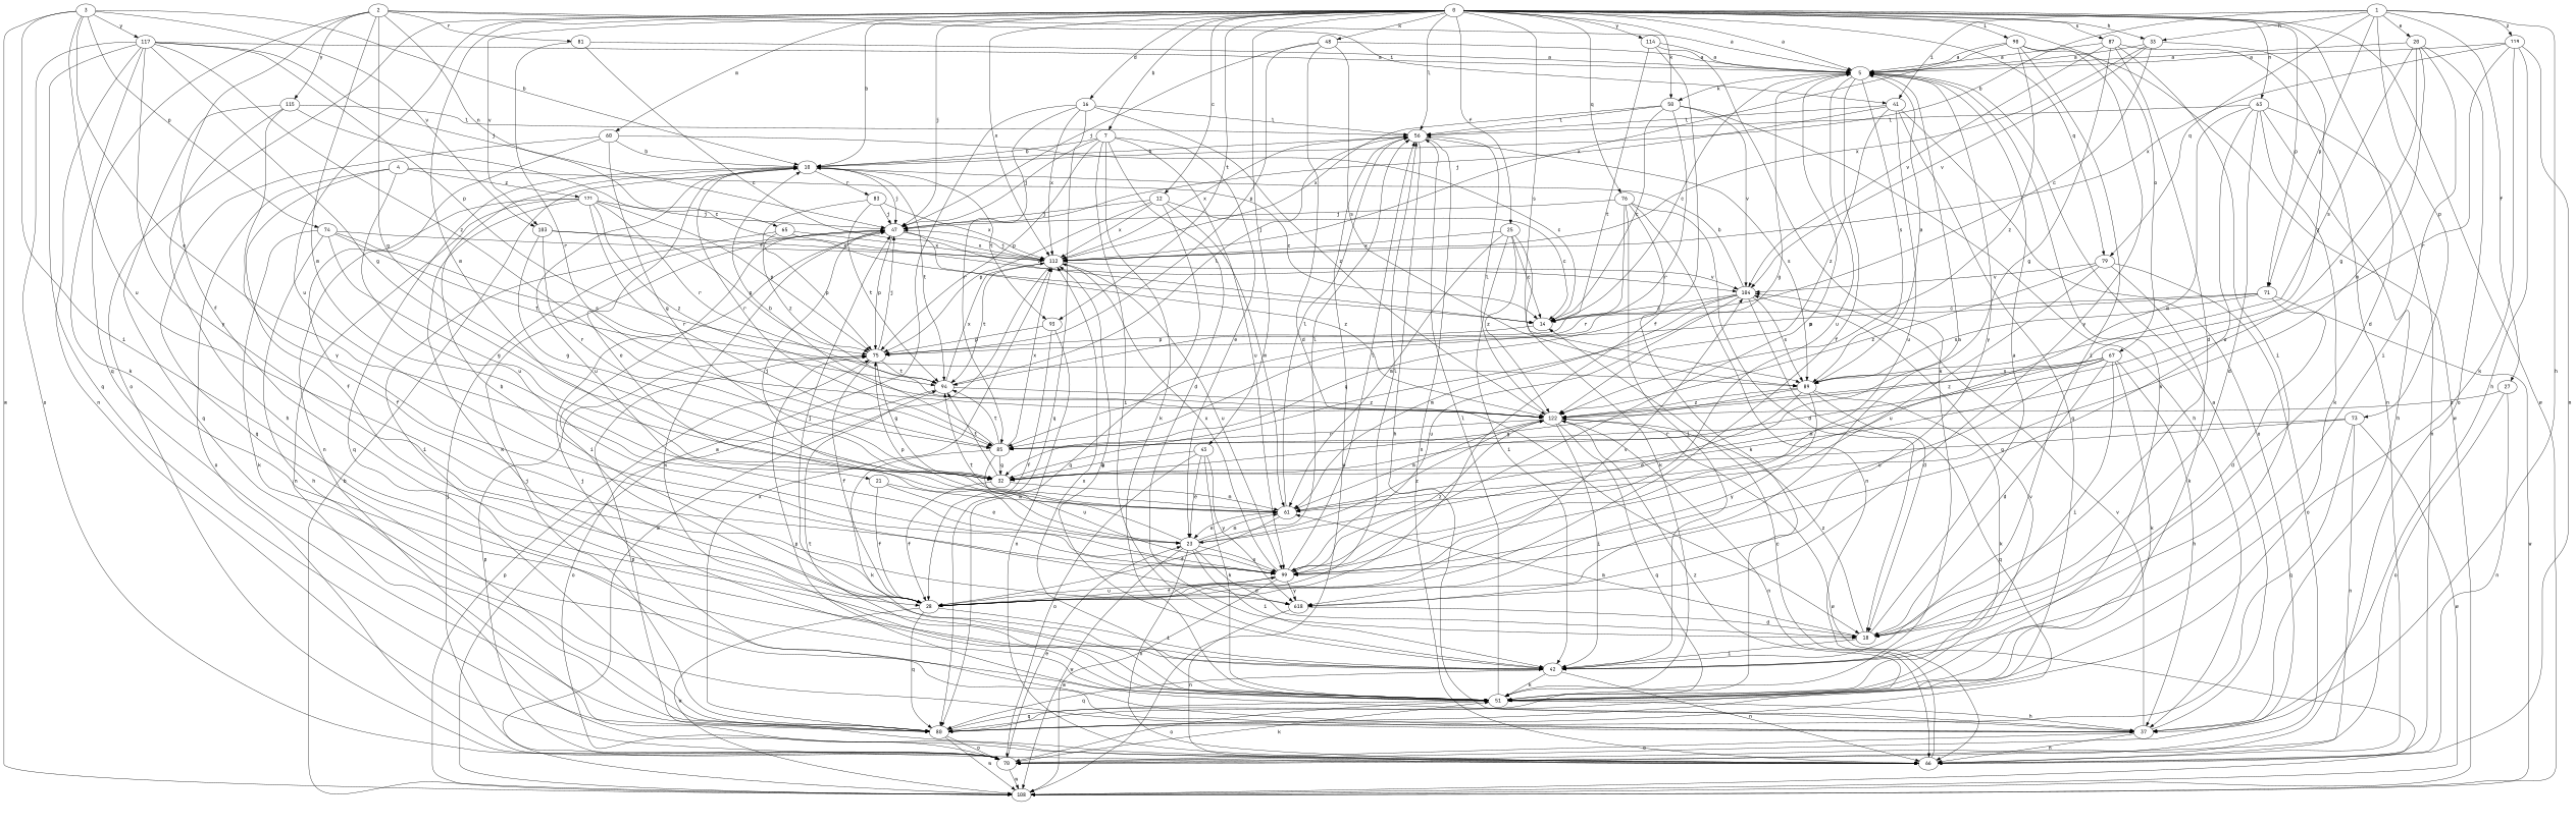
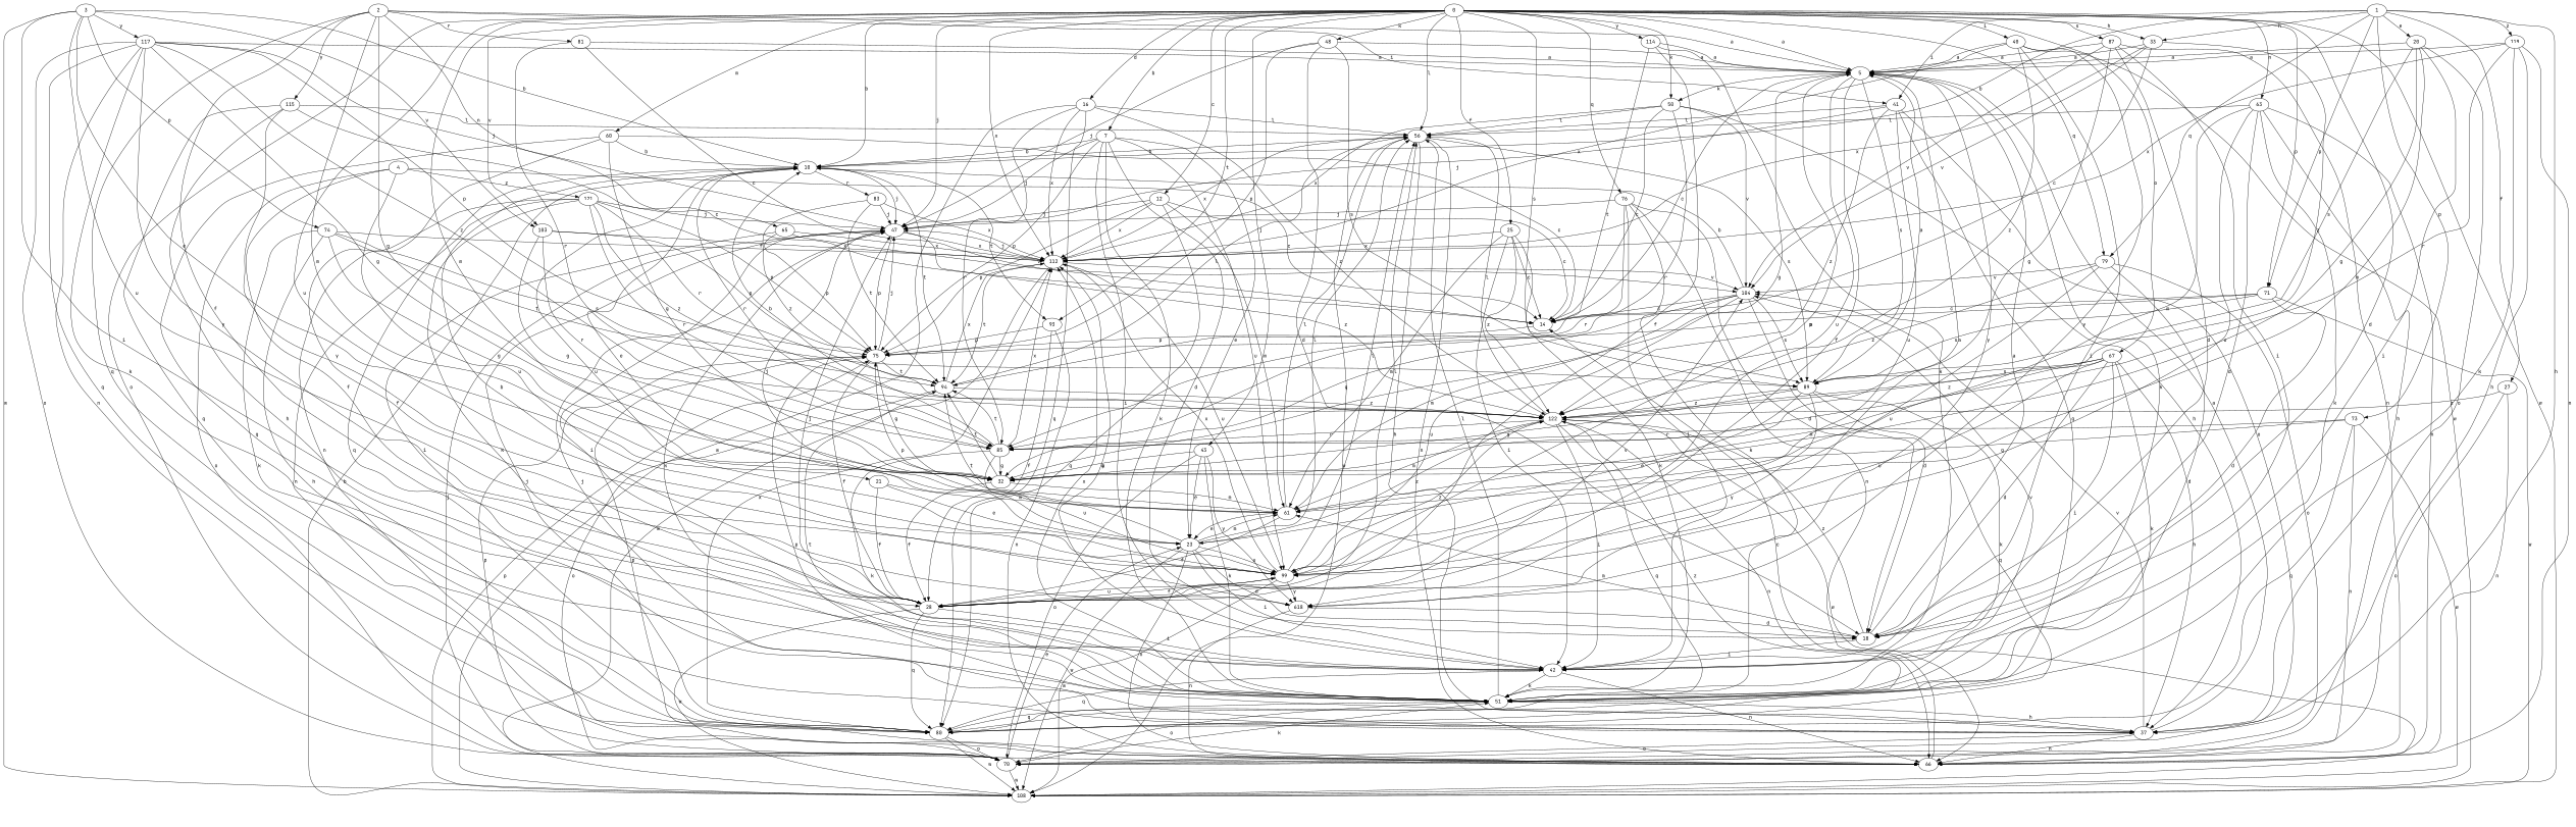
  strict digraph {
    fontname="JetBrains Mono"
    node [fontname="JetBrains Mono"]
    edge [fontname="JetBrains Mono"]
    0
    5
    7
    10
    12
    16
    18
    25
    33
-   40 [label=90]
+   40
    43
    47
    48
    50
    56
    60
    61
    63
    67
    70
    71
    76
    79
    87
    89
    93
    99
    103
    108
    112
    114
    28
    32
    14
    51
    n36 [label=618]
    42
    23
    75
    80
    83
    85
    94
    122
    104
    37
    66
    1
    20
    27
    41
    73
    119
    2
    65
    81
    115
    3
    21
    74
    117
    4
    121
    0 -> 5 [label=a]
    0 -> 7 [label=b]
    0 -> 10 [label=b]
    0 -> 12 [label=c]
    0 -> 16 [label=d]
    0 -> 18 [label=d]
    0 -> 25 [label=f]
    0 -> 33 [label=h]
    0 -> 40 [label=i]
    0 -> 43 [label=j]
    0 -> 47 [label=j]
    0 -> 48 [label=k]
    0 -> 50 [label=k]
    0 -> 56 [label=l]
    0 -> 60 [label=m]
    0 -> 61 [label=m]
    0 -> 63 [label=n]
    0 -> 67 [label=o]
    0 -> 70 [label=o]
    0 -> 71 [label=p]
    0 -> 76 [label=q]
    0 -> 79 [label=q]
    0 -> 87 [label=s]
    0 -> 89 [label=s]
    0 -> 93 [label=t]
    0 -> 99 [label=u]
    0 -> 103 [label=v]
    0 -> 108 [label=w]
    0 -> 112 [label=x]
    0 -> 114 [label=y]
    5 -> 50 [label=k]
    5 -> 89 [label=s]
    5 -> 99 [label=u]
    5 -> 28 [label=f]
    5 -> 32 [label=g]
    5 -> 14 [label=c]
    5 -> 51 [label=k]
    5 -> n36 [label=y]
    7 -> 10 [label=b]
    7 -> 18 [label=d]
    7 -> 47 [label=j]
    7 -> 99 [label=u]
    7 -> 51 [label=k]
    7 -> 42 [label=i]
    7 -> 23 [label=e]
    7 -> 75 [label=p]
    10 -> 47 [label=j]
    10 -> 93 [label=t]
    10 -> 99 [label=u]
    10 -> 23 [label=e]
    10 -> 80 [label=q]
    10 -> 83 [label=r]
    10 -> 85 [label=r]
    10 -> 94 [label=t]
    12 -> 47 [label=j]
    12 -> 61 [label=m]
    12 -> 112 [label=x]
    12 -> 14 [label=c]
    12 -> 75 [label=p]
    12 -> 80 [label=q]
    16 -> 56 [label=l]
    16 -> 108 [label=w]
    16 -> 112 [label=x]
    16 -> 80 [label=q]
    16 -> 85 [label=r]
    16 -> 122 [label=z]
    18 -> 5 [label=a]
    18 -> 61 [label=m]
    18 -> 42 [label=i]
    18 -> 122 [label=z]
    25 -> 61 [label=m]
    25 -> 112 [label=x]
    25 -> 14 [label=c]
    25 -> 51 [label=k]
    25 -> 42 [label=i]
    25 -> 122 [label=z]
    33 -> 5 [label=a]
    33 -> 112 [label=x]
    33 -> 14 [label=c]
    33 -> 122 [label=z]
    33 -> 104 [label=v]
    40 -> 5 [label=a]
    40 -> 108 [label=w]
    40 -> 112 [label=x]
    40 -> n36 [label=y]
    40 -> 42 [label=i]
    40 -> 122 [label=z]
    43 -> 70 [label=o]
    43 -> 32 [label=g]
    43 -> 51 [label=k]
    43 -> n36 [label=y]
    43 -> 23 [label=e]
    47 -> 112 [label=x]
    47 -> 51 [label=k]
    47 -> 42 [label=i]
    47 -> 75 [label=p]
    47 -> 122 [label=z]
    48 -> 5 [label=a]
    48 -> 18 [label=d]
    48 -> 47 [label=j]
    48 -> 89 [label=s]
    48 -> 75 [label=p]
    50 -> 56 [label=l]
    50 -> 112 [label=x]
    50 -> 14 [label=c]
    50 -> 85 [label=r]
    50 -> 104 [label=v]
    50 -> 37 [label=h]
    56 -> 10 [label=b]
    56 -> 89 [label=s]
    56 -> 108 [label=w]
    56 -> 112 [label=x]
    56 -> 37 [label=h]
    56 -> 66 [label=n]
    60 -> 10 [label=b]
    60 -> 32 [label=g]
    60 -> 14 [label=c]
    60 -> 80 [label=q]
    60 -> 66 [label=n]
    61 -> 47 [label=j]
    61 -> 56 [label=l]
    61 -> 28 [label=f]
    61 -> 23 [label=e]
    63 -> 18 [label=d]
    63 -> 56 [label=l]
    63 -> 61 [label=m]
    63 -> 99 [label=u]
    63 -> 51 [label=k]
    63 -> 37 [label=h]
    63 -> 66 [label=n]
    67 -> 18 [label=d]
    67 -> 61 [label=m]
    67 -> 89 [label=s]
    67 -> 99 [label=u]
    67 -> 51 [label=k]
    67 -> 42 [label=i]
    67 -> 122 [label=z]
    67 -> 37 [label=h]
    70 -> 47 [label=j]
    70 -> 108 [label=w]
    70 -> 51 [label=k]
    70 -> 23 [label=e]
    70 -> 75 [label=p]
    71 -> 18 [label=d]
    71 -> 89 [label=s]
    71 -> 108 [label=w]
    71 -> 14 [label=c]
    71 -> 75 [label=p]
    76 -> 18 [label=d]
    76 -> 47 [label=j]
    76 -> 51 [label=k]
    76 -> 42 [label=i]
    76 -> 85 [label=r]
    76 -> 66 [label=n]
    79 -> 70 [label=o]
    79 -> 99 [label=u]
-   79 -> 51 [label=k]
+   79 -> 51 [label=d]
    79 -> 122 [label=z]
    79 -> 104 [label=v]
    87 -> 5 [label=a]
    87 -> 18 [label=d]
    87 -> 32 [label=g]
    87 -> 42 [label=i]
    87 -> 104 [label=v]
    87 -> 66 [label=n]
    89 -> 5 [label=a]
    89 -> 32 [label=g]
    89 -> 51 [label=k]
    89 -> n36 [label=y]
    89 -> 23 [label=e]
    89 -> 80 [label=q]
    89 -> 122 [label=z]
    93 -> 28 [label=f]
    93 -> 75 [label=p]
    93 -> 66 [label=n]
    99 -> 5 [label=a]
    99 -> 56 [label=l]
    99 -> 108 [label=w]
    99 -> 112 [label=x]
    99 -> 28 [label=f]
    99 -> n36 [label=y]
    99 -> 122 [label=z]
    103 -> 112 [label=x]
    103 -> 32 [label=g]
    103 -> 75 [label=p]
    103 -> 85 [label=r]
    108 -> 10 [label=b]
    108 -> 75 [label=p]
    112 -> 47 [label=j]
    112 -> 99 [label=u]
    112 -> 108 [label=w]
    112 -> 94 [label=t]
    112 -> 104 [label=v]
    114 -> 5 [label=a]
    114 -> 28 [label=f]
    114 -> 51 [label=k]
    114 -> 94 [label=t]
    28 -> 5 [label=a]
    28 -> 10 [label=b]
    28 -> 47 [label=j]
    28 -> 56 [label=l]
    28 -> 99 [label=u]
    28 -> 108 [label=w]
    28 -> 42 [label=i]
    28 -> 80 [label=q]
    28 -> 104 [label=v]
    32 -> 61 [label=m]
    32 -> 28 [label=f]
    32 -> 94 [label=t]
    14 -> 75 [label=p]
    51 -> 56 [label=l]
    51 -> 70 [label=o]
    51 -> 112 [label=x]
    51 -> 80 [label=q]
    51 -> 94 [label=t]
    51 -> 104 [label=v]
    51 -> 37 [label=h]
    n36 -> 18 [label=d]
    n36 -> 66 [label=n]
    42 -> 112 [label=x]
    42 -> 51 [label=k]
    42 -> 80 [label=q]
    42 -> 66 [label=n]
    23 -> 18 [label=d]
    23 -> 56 [label=l]
    23 -> 61 [label=m]
    23 -> 99 [label=u]
    23 -> 108 [label=w]
    23 -> 42 [label=i]
    23 -> 75 [label=p]
    23 -> 94 [label=t]
    23 -> 122 [label=z]
    23 -> 66 [label=n]
    75 -> 47 [label=j]
    75 -> 28 [label=f]
    75 -> 32 [label=g]
    75 -> 94 [label=t]
    80 -> 47 [label=j]
    80 -> 70 [label=o]
    80 -> 108 [label=w]
    80 -> 112 [label=x]
    80 -> 122 [label=z]
    83 -> 47 [label=j]
    83 -> 112 [label=x]
    83 -> 94 [label=t]
    83 -> 122 [label=z]
    85 -> 10 [label=b]
    85 -> 99 [label=u]
    85 -> 112 [label=x]
    85 -> 32 [label=g]
    85 -> 51 [label=k]
    85 -> 94 [label=t]
    94 -> 56 [label=l]
    94 -> 70 [label=o]
    94 -> 112 [label=x]
    94 -> 122 [label=z]
    122 -> 56 [label=l]
    122 -> 61 [label=m]
    122 -> 108 [label=w]
    122 -> 42 [label=i]
    122 -> 80 [label=q]
    122 -> 85 [label=r]
    122 -> 66 [label=n]
    104 -> 10 [label=b]
    104 -> 18 [label=d]
    104 -> 61 [label=m]
    104 -> 89 [label=s]
    104 -> 99 [label=u]
    104 -> 32 [label=g]
    104 -> 14 [label=c]
    37 -> 5 [label=a]
    37 -> 47 [label=j]
    37 -> 70 [label=o]
    37 -> 75 [label=p]
    37 -> 104 [label=v]
    37 -> 66 [label=n]
    66 -> 14 [label=c]
    66 -> 75 [label=p]
    1 -> 10 [label=b]
    1 -> 33 [label=h]
    1 -> 71 [label=p]
    1 -> 79 [label=q]
    1 -> 37 [label=h]
    1 -> 20 [label=e]
    1 -> 27 [label=f]
    1 -> 41 [label=i]
    1 -> 73 [label=p]
    1 -> 119 [label=z]
    20 -> 5 [label=a]
    20 -> 61 [label=m]
    20 -> 70 [label=o]
    20 -> 89 [label=s]
    20 -> 32 [label=g]
    20 -> 42 [label=i]
    27 -> 70 [label=o]
    27 -> 122 [label=z]
    27 -> 66 [label=n]
    41 -> 47 [label=j]
    41 -> 56 [label=l]
    41 -> 70 [label=o]
    41 -> 99 [label=u]
    41 -> 80 [label=q]
    41 -> 122 [label=z]
    73 -> 108 [label=w]
    73 -> 32 [label=g]
    73 -> 80 [label=q]
    73 -> 85 [label=r]
    73 -> 66 [label=n]
    119 -> 5 [label=a]
    119 -> 112 [label=x]
    119 -> 51 [label=k]
    119 -> 85 [label=r]
    119 -> 37 [label=h]
    119 -> 66 [label=n]
    2 -> 5 [label=a]
    2 -> 61 [label=m]
    2 -> 28 [label=f]
    2 -> 32 [label=g]
    2 -> 80 [label=q]
    2 -> 41 [label=i]
    2 -> 65 [label=n]
    2 -> 81 [label=r]
    2 -> 115 [label=y]
    65 -> 112 [label=x]
    65 -> 42 [label=i]
    65 -> 75 [label=p]
    65 -> 104 [label=v]
    81 -> 5 [label=a]
    81 -> 14 [label=c]
    81 -> 85 [label=r]
    115 -> 56 [label=l]
    115 -> 14 [label=c]
    115 -> n36 [label=y]
    115 -> 80 [label=q]
    115 -> 37 [label=h]
    3 -> 10 [label=b]
    3 -> 99 [label=u]
    3 -> 103 [label=v]
    3 -> 108 [label=w]
    3 -> 42 [label=i]
    3 -> 21 [label=e]
    3 -> 74 [label=p]
    3 -> 117 [label=y]
    21 -> 61 [label=m]
    21 -> 28 [label=f]
    21 -> 23 [label=e]
    74 -> 89 [label=s]
    74 -> 112 [label=f]
    74 -> 32 [label=g]
    74 -> 51 [label=k]
    74 -> 94 [label=t]
    74 -> 37 [label=h]
    117 -> 5 [label=a]
    117 -> 47 [label=j]
    117 -> 70 [label=o]
    117 -> 32 [label=g]
    117 -> 51 [label=k]
    117 -> n36 [label=y]
    117 -> 75 [label=p]
    117 -> 80 [label=q]
    117 -> 122 [label=z]
    117 -> 66 [label=n]
    4 -> 70 [label=o]
    4 -> 99 [label=u]
    4 -> 28 [label=f]
    4 -> 14 [label=c]
    4 -> 121 [label=z]
    121 -> 47 [label=j]
    121 -> 28 [label=f]
    121 -> 51 [label=k]
    121 -> 75 [label=p]
    121 -> 85 [label=r]
    121 -> 94 [label=r]
    121 -> 122 [label=z]
    121 -> 66 [label=n]
  }
